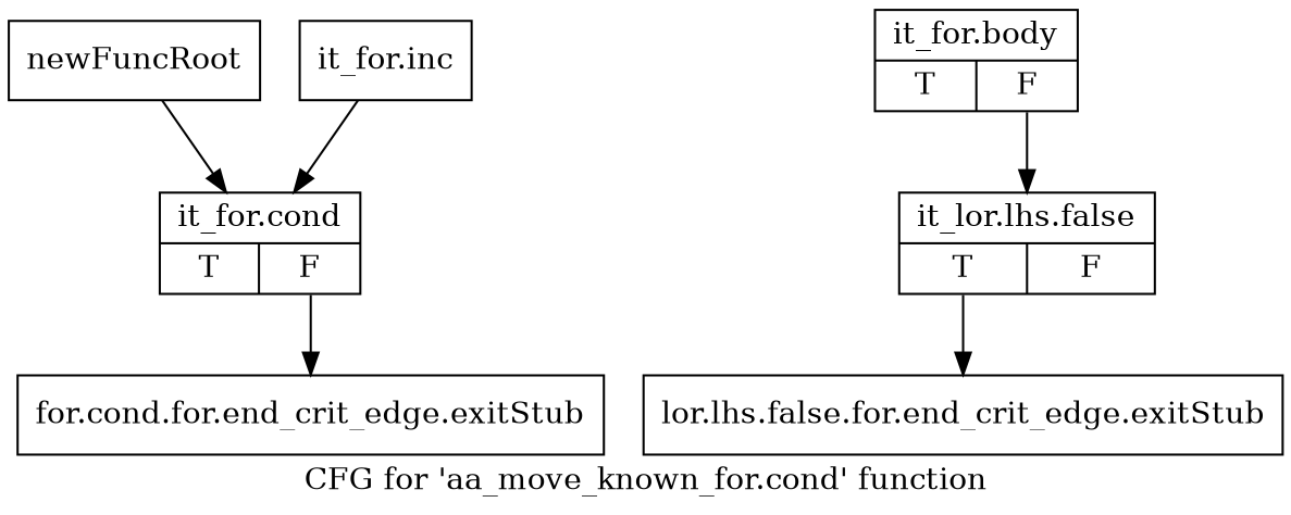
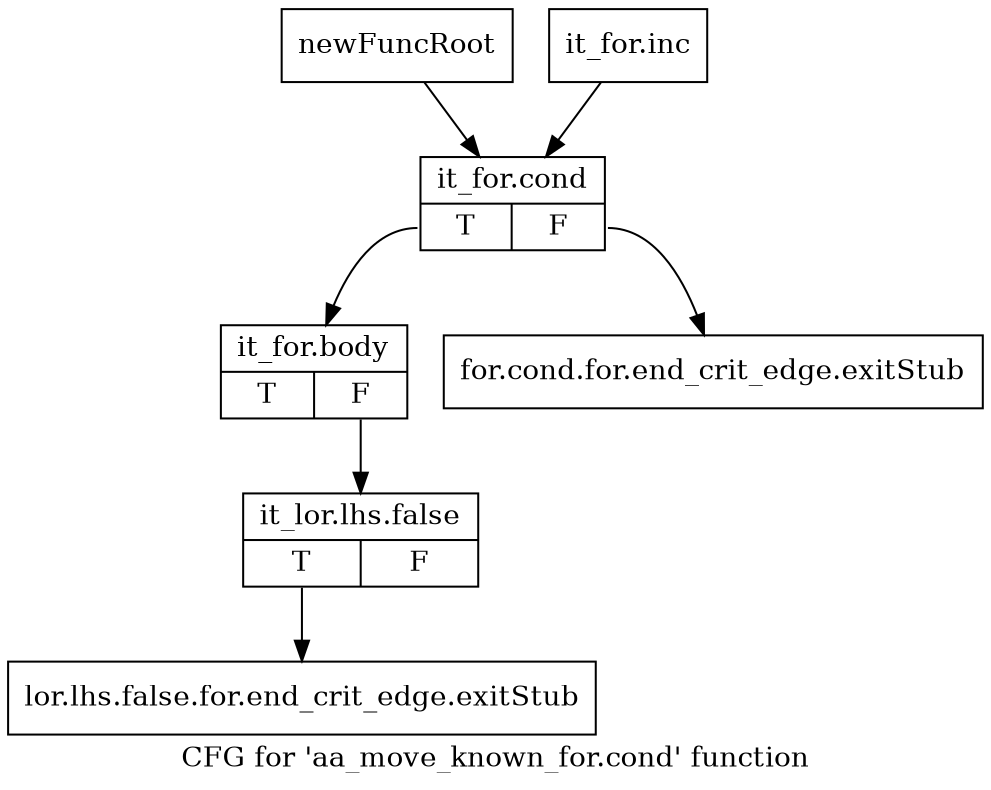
  digraph {
    label="CFG for 'aa_move_known_for.cond' function"
    node [shape=record]
    edge [tailport=s1]
    n1 [label="{newFuncRoot}"]
    n2 [label="{it_for.cond|{<s0>T|<s1>F}}"]
    n3 [label="{for.cond.for.end_crit_edge.exitStub}"]
    n4 [label="{it_for.body|{<s0>T|<s1>F}}"]
    n5 [label="{it_lor.lhs.false|{<s0>T|<s1>F}}"]
    n6 [label="{lor.lhs.false.for.end_crit_edge.exitStub}"]
    n7 [label="{it_for.inc}"]
    n1 -> n2
    n2 -> n3
+   n2 -> n4 [tailport=s0]
    n4 -> n5
    n5 -> n6 [tailport=s0]
    n7 -> n2
  }
